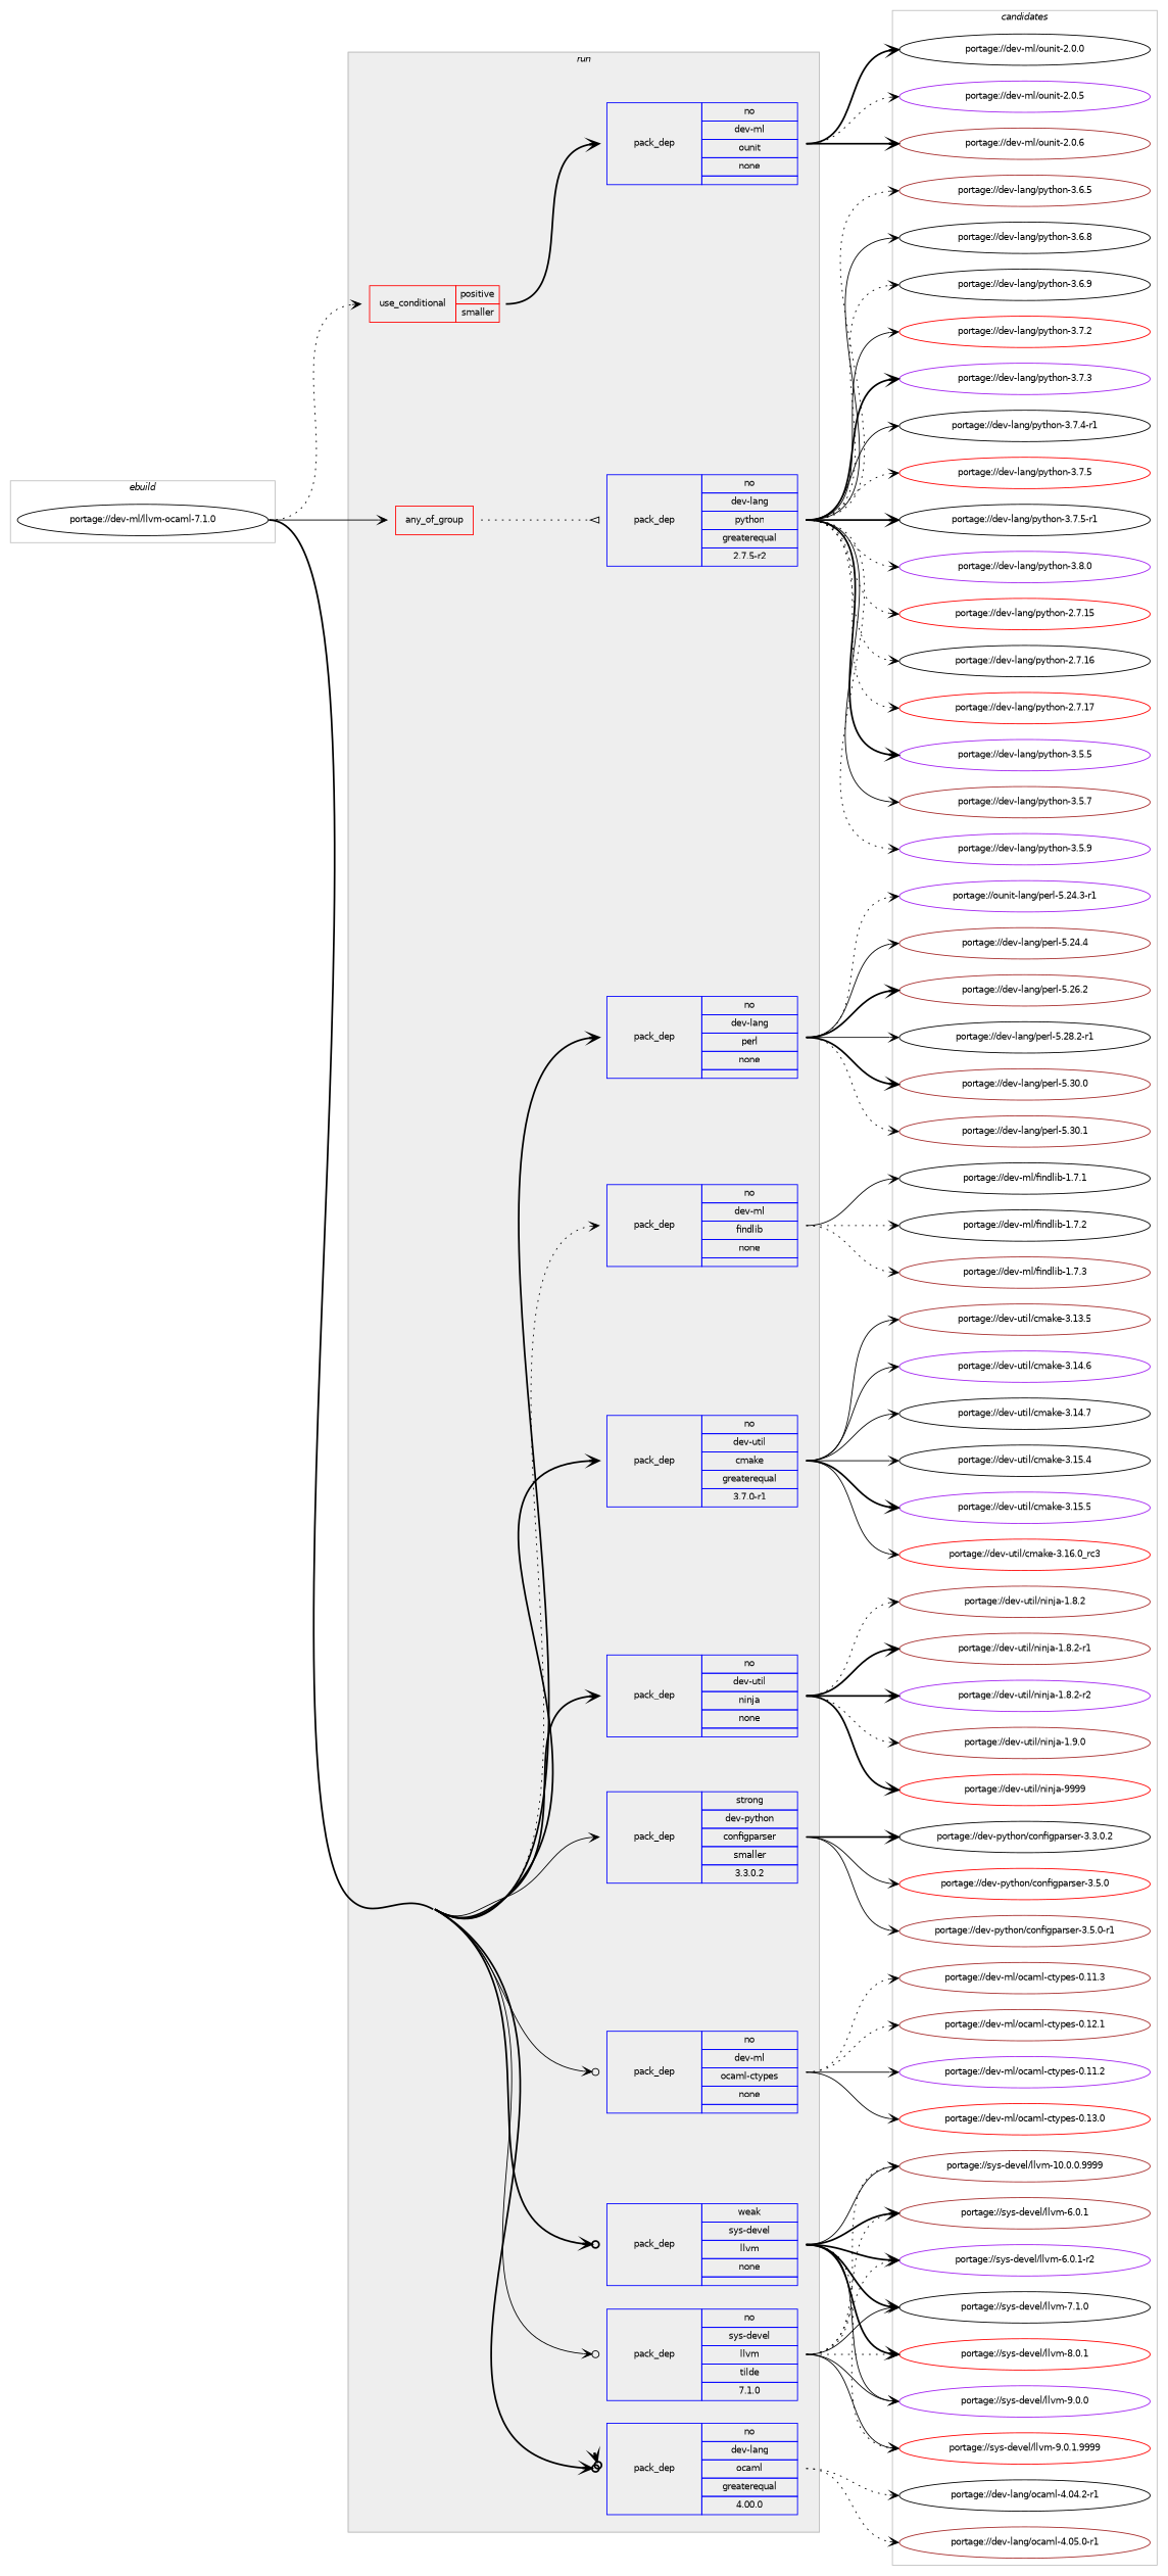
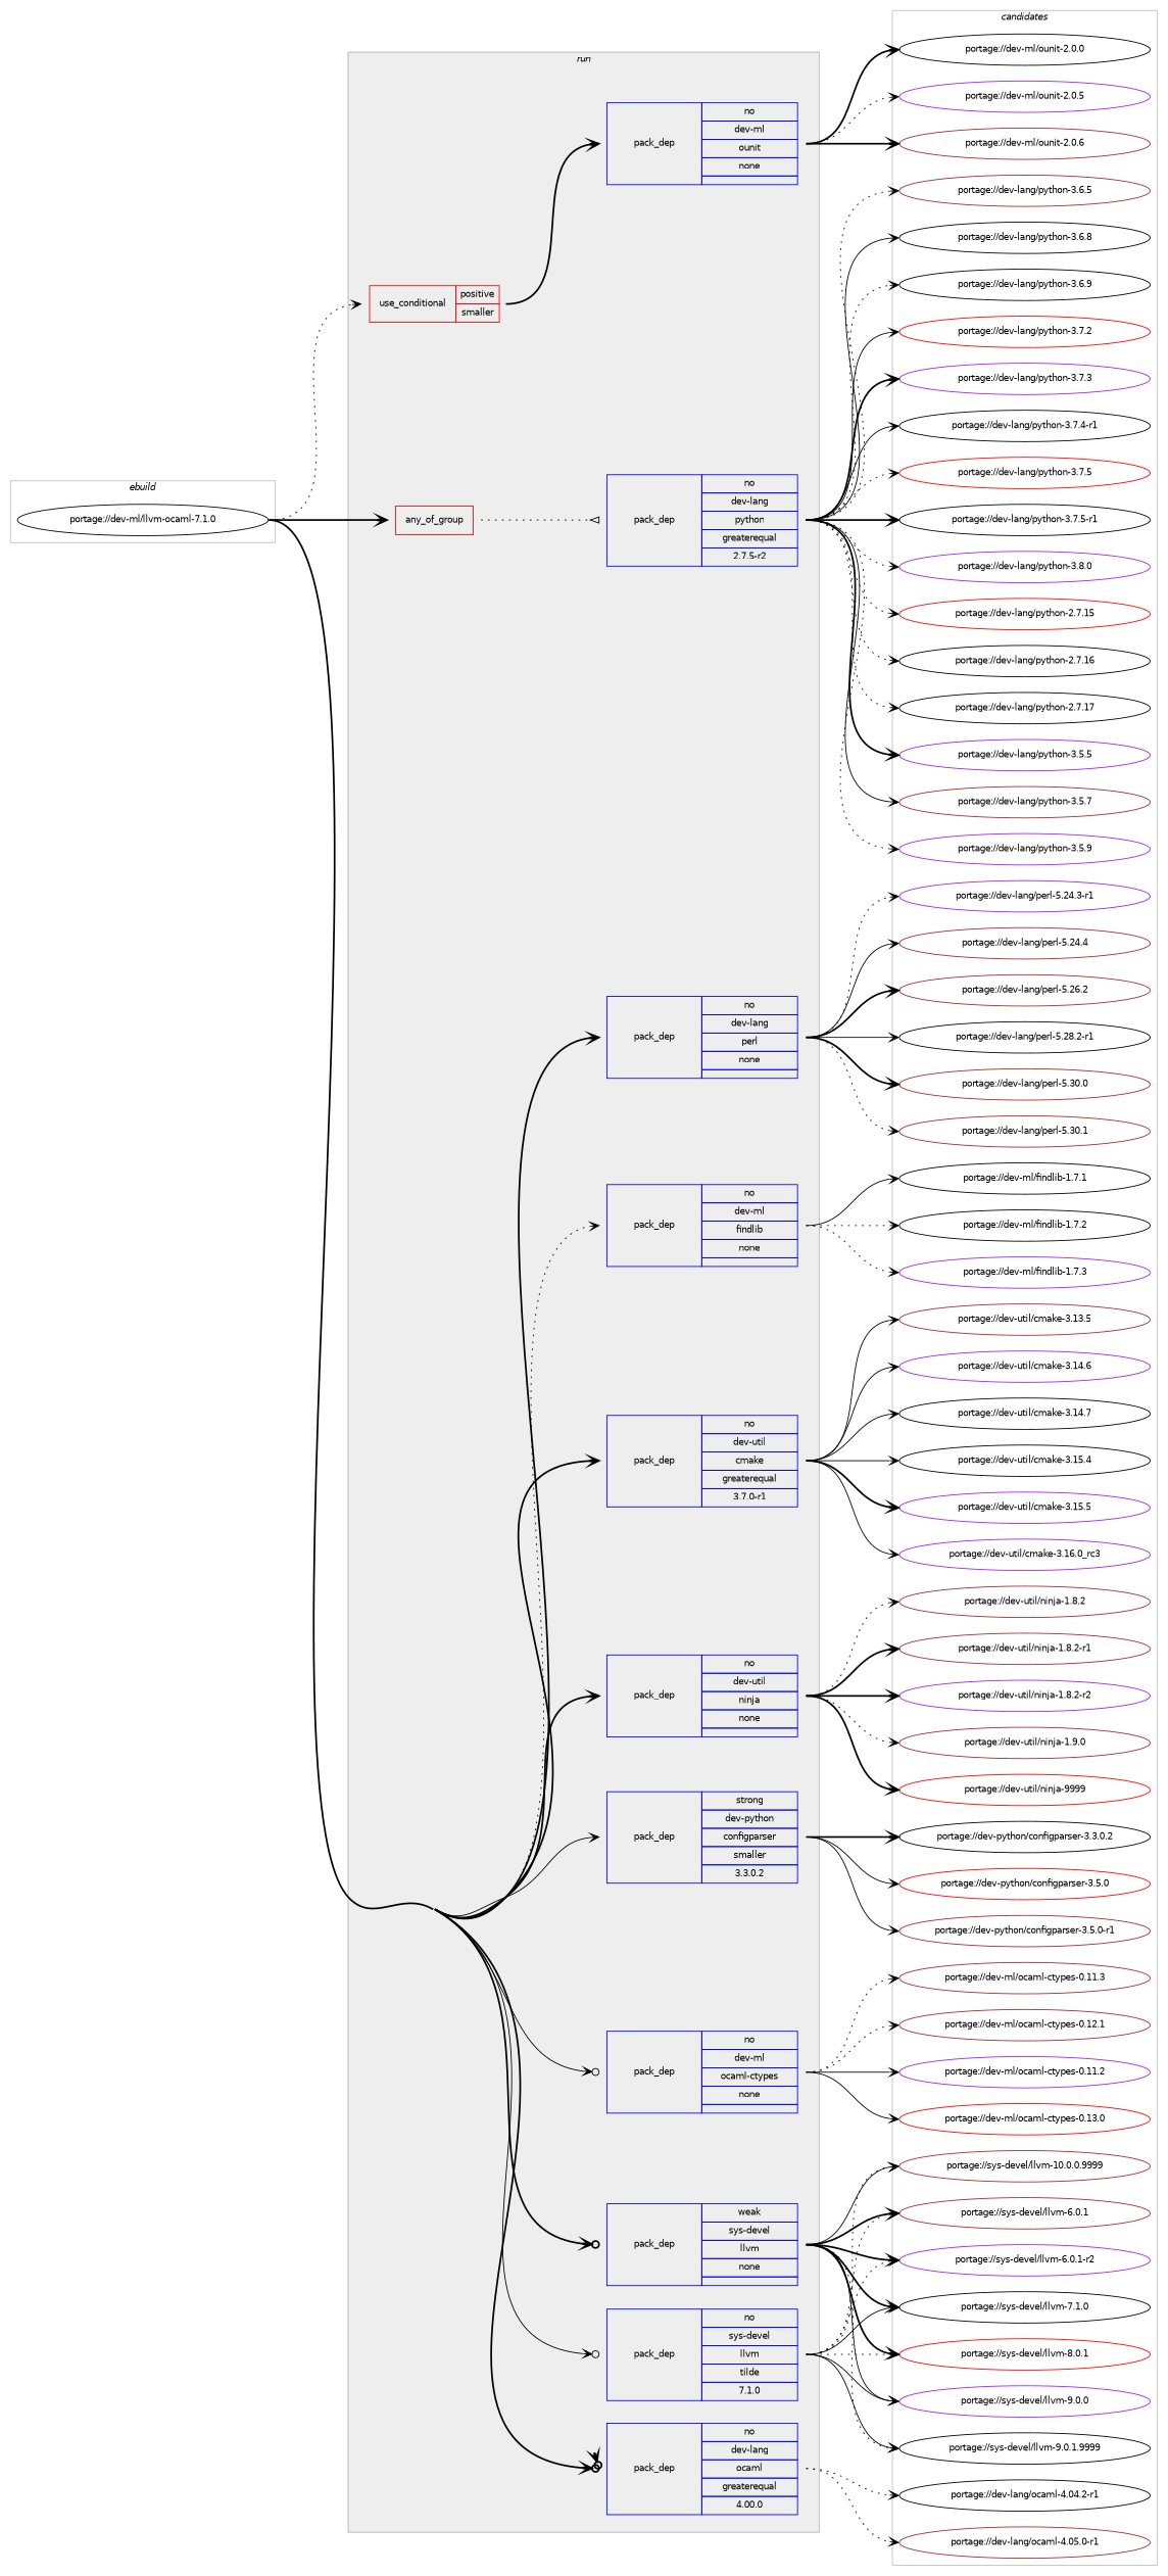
  digraph {
    compound=true
    concentrate=true
    fontname="DejaVu Sans"
    fontsize=10
    newrank=true
    rankdir=LR
    ranksep=1.5
    node [color=brown fontname="DejaVu Sans" fontsize=10]
    edge [arrowhead=vee fontname="DejaVu Sans" headport=w style=dotted tailport=e weight=100]
    n1 [color=black label="portage://dev-ml/llvm-ocaml-7.1.0" width=4]
    n2 [color=blue label=<<TABLE BORDER="0" CELLBORDER="1" CELLSPACING="0" CELLPADDING="4" WIDTH="220"><TR><TD ROWSPAN="6" CELLPADDING="30">pack_dep</TD></TR><TR><TD WIDTH="110">no</TD></TR><TR><TD>dev-lang</TD></TR><TR><TD>python</TD></TR><TR><TD>greaterequal</TD></TR><TR><TD>2.7.5-r2</TD></TR></TABLE>> shape=none]
    n3 [color=red label=<<TABLE BORDER="0" CELLBORDER="1" CELLSPACING="0" CELLPADDING="4"><TR><TD CELLPADDING="10">any_of_group</TD></TR></TABLE>> shape=none]
    n4 [color=blue label=<<TABLE BORDER="0" CELLBORDER="1" CELLSPACING="0" CELLPADDING="4" WIDTH="220"><TR><TD ROWSPAN="6" CELLPADDING="30">pack_dep</TD></TR><TR><TD WIDTH="110">no</TD></TR><TR><TD>dev-ml</TD></TR><TR><TD>ounit</TD></TR><TR><TD>none</TD></TR><TR><TD></TD></TR></TABLE>> shape=none]
    n5 [color=red label=<<TABLE BORDER="0" CELLBORDER="1" CELLSPACING="0" CELLPADDING="4"><TR><TD ROWSPAN="3" CELLPADDING="10">use_conditional</TD></TR><TR><TD>positive</TD></TR><TR><TD>smaller</TD></TR></TABLE>> shape=none]
    n6 [color=blue label=<<TABLE BORDER="0" CELLBORDER="1" CELLSPACING="0" CELLPADDING="4" WIDTH="220"><TR><TD ROWSPAN="6" CELLPADDING="30">pack_dep</TD></TR><TR><TD WIDTH="110">no</TD></TR><TR><TD>dev-lang</TD></TR><TR><TD>perl</TD></TR><TR><TD>none</TD></TR><TR><TD></TD></TR></TABLE>> shape=none]
    n7 [color=blue label=<<TABLE BORDER="0" CELLBORDER="1" CELLSPACING="0" CELLPADDING="4" WIDTH="220"><TR><TD ROWSPAN="6" CELLPADDING="30">pack_dep</TD></TR><TR><TD WIDTH="110">no</TD></TR><TR><TD>dev-ml</TD></TR><TR><TD>findlib</TD></TR><TR><TD>none</TD></TR><TR><TD></TD></TR></TABLE>> shape=none]
    n8 [color=blue label=<<TABLE BORDER="0" CELLBORDER="1" CELLSPACING="0" CELLPADDING="4" WIDTH="220"><TR><TD ROWSPAN="6" CELLPADDING="30">pack_dep</TD></TR><TR><TD WIDTH="110">no</TD></TR><TR><TD>dev-util</TD></TR><TR><TD>cmake</TD></TR><TR><TD>greaterequal</TD></TR><TR><TD>3.7.0-r1</TD></TR></TABLE>> shape=none]
    n9 [color=blue label=<<TABLE BORDER="0" CELLBORDER="1" CELLSPACING="0" CELLPADDING="4" WIDTH="220"><TR><TD ROWSPAN="6" CELLPADDING="30">pack_dep</TD></TR><TR><TD WIDTH="110">no</TD></TR><TR><TD>dev-util</TD></TR><TR><TD>ninja</TD></TR><TR><TD>none</TD></TR><TR><TD></TD></TR></TABLE>> shape=none]
    n10 [color=blue label=<<TABLE BORDER="0" CELLBORDER="1" CELLSPACING="0" CELLPADDING="4" WIDTH="220"><TR><TD ROWSPAN="6" CELLPADDING="30">pack_dep</TD></TR><TR><TD WIDTH="110">strong</TD></TR><TR><TD>dev-python</TD></TR><TR><TD>configparser</TD></TR><TR><TD>smaller</TD></TR><TR><TD>3.3.0.2</TD></TR></TABLE>> shape=none]
    n11 [color=blue label=<<TABLE BORDER="0" CELLBORDER="1" CELLSPACING="0" CELLPADDING="4" WIDTH="220"><TR><TD ROWSPAN="6" CELLPADDING="30">pack_dep</TD></TR><TR><TD WIDTH="110">no</TD></TR><TR><TD>sys-devel</TD></TR><TR><TD>llvm</TD></TR><TR><TD>tilde</TD></TR><TR><TD>7.1.0</TD></TR></TABLE>> shape=none]
    n12 [color=blue label=<<TABLE BORDER="0" CELLBORDER="1" CELLSPACING="0" CELLPADDING="4" WIDTH="220"><TR><TD ROWSPAN="6" CELLPADDING="30">pack_dep</TD></TR><TR><TD WIDTH="110">no</TD></TR><TR><TD>dev-lang</TD></TR><TR><TD>ocaml</TD></TR><TR><TD>greaterequal</TD></TR><TR><TD>4.00.0</TD></TR></TABLE>> shape=none]
    n13 [color=blue label=<<TABLE BORDER="0" CELLBORDER="1" CELLSPACING="0" CELLPADDING="4" WIDTH="220"><TR><TD ROWSPAN="6" CELLPADDING="30">pack_dep</TD></TR><TR><TD WIDTH="110">no</TD></TR><TR><TD>dev-ml</TD></TR><TR><TD>ocaml-ctypes</TD></TR><TR><TD>none</TD></TR><TR><TD></TD></TR></TABLE>> shape=none]
    n14 [color=blue label=<<TABLE BORDER="0" CELLBORDER="1" CELLSPACING="0" CELLPADDING="4" WIDTH="220"><TR><TD ROWSPAN="6" CELLPADDING="30">pack_dep</TD></TR><TR><TD WIDTH="110">weak</TD></TR><TR><TD>sys-devel</TD></TR><TR><TD>llvm</TD></TR><TR><TD>none</TD></TR><TR><TD></TD></TR></TABLE>> shape=none]
    n15 [color=red label="portage://dev-lang/python-2.7.15" width=4]
    n16 [color=black label="portage://dev-lang/python-2.7.16" width=4]
-   n17 [color=red label="portage://dev-lang/python-2.7.17" width=4]
+   n17 [color=black label="portage://dev-lang/python-2.7.17" width=4]
    n18 [color=purple label="portage://dev-lang/python-3.5.5" width=4]
    n19 [label="portage://dev-lang/python-3.5.7" width=4]
    n20 [color=purple label="portage://dev-lang/python-3.5.9" width=4]
    n21 [label="portage://dev-lang/python-3.6.5" width=4]
    n22 [color=black label="portage://dev-lang/python-3.6.8" width=4]
    n23 [color=black label="portage://dev-lang/python-3.6.9" width=4]
    n24 [color=red label="portage://dev-lang/python-3.7.2" width=4]
    n25 [color=purple label="portage://dev-lang/python-3.7.3" width=4]
    n26 [color=black label="portage://dev-lang/python-3.7.4-r1" width=4]
    n27 [color=red label="portage://dev-lang/python-3.7.5" width=4]
    n28 [color=black label="portage://dev-lang/python-3.7.5-r1" width=4]
    n29 [color=purple label="portage://dev-lang/python-3.8.0" width=4]
    n30 [color=black label="portage://dev-ml/ounit-2.0.0" width=4]
    n31 [color=purple label="portage://dev-ml/ounit-2.0.5" width=4]
    n32 [label="portage://dev-ml/ounit-2.0.6" width=4]
-   n33 [color=purple label="portage://ounit-lang/perl-5.24.3-r1" width=4]
+   n33 [color=purple label="portage://dev-lang/perl-5.24.3-r1" width=4]
    n34 [label="portage://dev-lang/perl-5.24.4" width=4]
    n35 [label="portage://dev-lang/perl-5.26.2" width=4]
    n36 [color=black label="portage://dev-lang/perl-5.28.2-r1" width=4]
    n37 [label="portage://dev-lang/perl-5.30.0" width=4]
    n38 [label="portage://dev-lang/perl-5.30.1" width=4]
    n39 [color=black label="portage://dev-ml/findlib-1.7.1" width=4]
    n40 [color=black label="portage://dev-ml/findlib-1.7.2" width=4]
-   n41 [label="portage://dev-ml/findlib-1.7.3" width=4]
+   n41 [color=purple label="portage://dev-ml/findlib-1.7.3" width=4]
    n42 [label="portage://dev-util/cmake-3.13.5" width=4]
    n43 [color=purple label="portage://dev-util/cmake-3.14.6" width=4]
    n44 [color=black label="portage://dev-util/cmake-3.14.7" width=4]
    n45 [color=black label="portage://dev-util/cmake-3.15.4" width=4]
    n46 [color=purple label="portage://dev-util/cmake-3.15.5" width=4]
-   n47 [color=red label="portage://dev-util/cmake-3.16.0_rc3" width=4]
+   n47 [color=purple label="portage://dev-util/cmake-3.16.0_rc3" width=4]
    n48 [label="portage://dev-util/ninja-1.8.2" width=4]
    n49 [label="portage://dev-util/ninja-1.8.2-r1" width=4]
    n50 [color=purple label="portage://dev-util/ninja-1.8.2-r2" width=4]
    n51 [label="portage://dev-util/ninja-1.9.0" width=4]
    n52 [color=red label="portage://dev-util/ninja-9999" width=4]
    n53 [color=black label="portage://dev-python/configparser-3.3.0.2" width=4]
    n54 [color=red label="portage://dev-python/configparser-3.5.0" width=4]
    n55 [label="portage://dev-python/configparser-3.5.0-r1" width=4]
    n56 [color=black label="portage://dev-lang/ocaml-4.04.2-r1" width=4]
    n57 [label="portage://dev-lang/ocaml-4.05.0-r1" width=4]
    n58 [color=purple label="portage://dev-ml/ocaml-ctypes-0.11.2" width=4]
    n59 [label="portage://dev-ml/ocaml-ctypes-0.11.3" width=4]
    n60 [label="portage://dev-ml/ocaml-ctypes-0.12.1" width=4]
    n61 [color=red label="portage://dev-ml/ocaml-ctypes-0.13.0" width=4]
    n62 [label="portage://sys-devel/llvm-10.0.0.9999" width=4]
    n63 [label="portage://sys-devel/llvm-6.0.1" width=4]
    n64 [color=purple label="portage://sys-devel/llvm-6.0.1-r2" width=4]
    n65 [color=black label="portage://sys-devel/llvm-7.1.0" width=4]
    n66 [color=red label="portage://sys-devel/llvm-8.0.1" width=4]
    n67 [color=purple label="portage://sys-devel/llvm-9.0.0" width=4]
-   n68 [color=red label="portage://sys-devel/llvm-9.0.1.9999" width=4]
+   n68 [color=black label="portage://sys-devel/llvm-9.0.1.9999" width=4]
    subgraph cluster_1 {
      color=gray
      label=<<i>ebuild</i>>
      rank=same
      n1
    }
    subgraph cluster_2 {
      color=gray
      label=<<i>dependencies</i>>
      subgraph cluster_3 {
        color=gray
        fillcolor="#eeeeee"
        label=<<i>compile</i>>
        style=filled
        subgraph sub_4 {
          color=gray
          fillcolor="#eeeeee"
          label=<<i>compile</i>>
          style=filled
          n3
          subgraph sub_5 {
            color=gray
            fillcolor="#eeeeee"
            label=<<i>compile</i>>
            style=filled
            n2
          }
        }
        subgraph sub_6 {
          color=gray
          fillcolor="#eeeeee"
          label=<<i>compile</i>>
          style=filled
          n5
          subgraph sub_7 {
            color=gray
            fillcolor="#eeeeee"
            label=<<i>compile</i>>
            style=filled
            n4
          }
        }
        subgraph sub_8 {
          color=gray
          fillcolor="#eeeeee"
          label=<<i>compile</i>>
          style=filled
          n6
        }
        subgraph sub_9 {
          color=gray
          fillcolor="#eeeeee"
          label=<<i>compile</i>>
          style=filled
          n7
        }
        subgraph sub_10 {
          color=gray
          fillcolor="#eeeeee"
          label=<<i>compile</i>>
          style=filled
          n8
        }
        subgraph sub_11 {
          color=gray
          fillcolor="#eeeeee"
          label=<<i>compile</i>>
          style=filled
          n9
        }
        subgraph sub_12 {
          color=gray
          fillcolor="#eeeeee"
          label=<<i>compile</i>>
          style=filled
          n10
        }
      }
      subgraph cluster_13 {
        color=gray
        fillcolor="#eeeeee"
        label=<<i>compile and run</i>>
        style=filled
        subgraph sub_14 {
          color=gray
          fillcolor="#eeeeee"
          label=<<i>compile and run</i>>
          style=filled
          n11
        }
        subgraph sub_15 {
          color=gray
          fillcolor="#eeeeee"
          label=<<i>compile and run</i>>
          style=filled
          n12
        }
        subgraph sub_16 {
          color=gray
          fillcolor="#eeeeee"
          label=<<i>compile and run</i>>
          style=filled
          n13
        }
        subgraph sub_17 {
          color=gray
          fillcolor="#eeeeee"
          label=<<i>compile and run</i>>
          style=filled
          n14
        }
      }
      subgraph cluster_18 {
        color=gray
        fillcolor="#eeeeee"
        label=<<i>run</i>>
        style=filled
      }
    }
    subgraph cluster_19 {
      color=gray
      label=<<i>candidates</i>>
      rank=same
      subgraph sub_20 {
        color=black
        label=<<i>candidates</i>>
        nodesep=1
        rank=same
        n15
        n16
        n17
        n18
        n19
        n20
        n21
        n22
        n23
        n24
        n25
        n26
        n27
        n28
        n29
      }
      subgraph sub_21 {
        color=black
        label=<<i>candidates</i>>
        nodesep=1
        rank=same
        n30
        n31
        n32
      }
      subgraph sub_22 {
        color=black
        label=<<i>candidates</i>>
        nodesep=1
        rank=same
        n33
        n34
        n35
        n36
        n37
        n38
      }
      subgraph sub_23 {
        color=black
        label=<<i>candidates</i>>
        nodesep=1
        rank=same
        n39
        n40
        n41
      }
      subgraph sub_24 {
        color=black
        label=<<i>candidates</i>>
        nodesep=1
        rank=same
        n42
        n43
        n44
        n45
        n46
        n47
      }
      subgraph sub_25 {
        color=black
        label=<<i>candidates</i>>
        nodesep=1
        rank=same
        n48
        n49
        n50
        n51
        n52
      }
      subgraph sub_26 {
        color=black
        label=<<i>candidates</i>>
        nodesep=1
        rank=same
        n53
        n54
        n55
      }
      subgraph sub_27 {
        color=black
        label=<<i>candidates</i>>
        nodesep=1
        rank=same
        n56
        n57
      }
      subgraph sub_28 {
        color=black
        label=<<i>candidates</i>>
        nodesep=1
        rank=same
        n58
        n59
        n60
        n61
      }
      subgraph sub_29 {
        color=black
        label=<<i>candidates</i>>
        nodesep=1
        rank=same
        n62
        n63
        n64
        n65
        n66
        n67
        n68
      }
      subgraph sub_30 {
        color=black
        label=<<i>candidates</i>>
        nodesep=1
        rank=same
        n62
        n63
        n64
        n65
        n66
        n67
        n68
      }
    }
-   n1 -> n3 [style=solid weight=20]
+   n1 -> n3 [style=bold weight=20]
    n1 -> n5 [weight=20]
    n1 -> n6 [style=bold weight=20]
    n1 -> n7 [weight=20]
    n1 -> n8 [style=bold weight=20]
    n1 -> n9 [style=bold weight=20]
    n1 -> n10 [style=solid weight=20]
    n1 -> n11 [arrowhead=odotvee style=solid weight=20]
    n1 -> n12 [arrowhead=odotvee style=bold weight=20]
    n1 -> n13 [arrowhead=odotvee style=solid weight=20]
    n1 -> n14 [arrowhead=odotvee style=bold weight=20]
    n2 -> n15
    n2 -> n16
    n2 -> n17
    n2 -> n18 [style=bold]
    n2 -> n19 [style=solid]
    n2 -> n20
    n2 -> n21
    n2 -> n22 [style=solid]
    n2 -> n23
    n2 -> n24 [style=solid]
    n2 -> n25 [style=bold]
    n2 -> n26 [style=solid]
    n2 -> n27
    n2 -> n28 [style=bold]
    n2 -> n29
    n3 -> n2 [arrowhead=oinv weight=20]
    n4 -> n30 [style=bold]
    n4 -> n31
    n4 -> n32 [style=bold]
    n5 -> n4 [style=bold weight=20]
    n6 -> n33
    n6 -> n34 [style=solid]
    n6 -> n35 [style=bold]
    n6 -> n36 [style=solid]
    n6 -> n37 [style=bold]
    n6 -> n38
    n7 -> n39 [style=solid]
    n7 -> n40
    n7 -> n41
    n8 -> n42 [style=solid]
    n8 -> n43 [style=solid]
    n8 -> n44 [style=solid]
    n8 -> n45 [style=solid]
    n8 -> n46 [style=bold]
    n8 -> n47 [style=solid]
    n9 -> n48
    n9 -> n49 [style=bold]
    n9 -> n50 [style=bold]
    n9 -> n51
    n9 -> n52 [style=bold]
    n10 -> n53 [style=bold]
    n10 -> n54 [style=solid]
    n10 -> n55 [style=solid]
    n11 -> n62
    n11 -> n63
    n11 -> n64
    n11 -> n65 [style=solid]
    n11 -> n66
    n11 -> n67 [style=solid]
    n11 -> n68 [style=solid]
    n12 -> n56
    n12 -> n57
    n13 -> n58 [style=solid]
    n13 -> n59
    n13 -> n60
    n13 -> n61 [style=solid]
    n14 -> n62 [style=solid]
    n14 -> n63 [style=bold]
    n14 -> n64 [style=bold]
    n14 -> n65 [style=bold]
    n14 -> n66 [style=bold]
    n14 -> n67 [style=solid]
    n14 -> n68
  }
